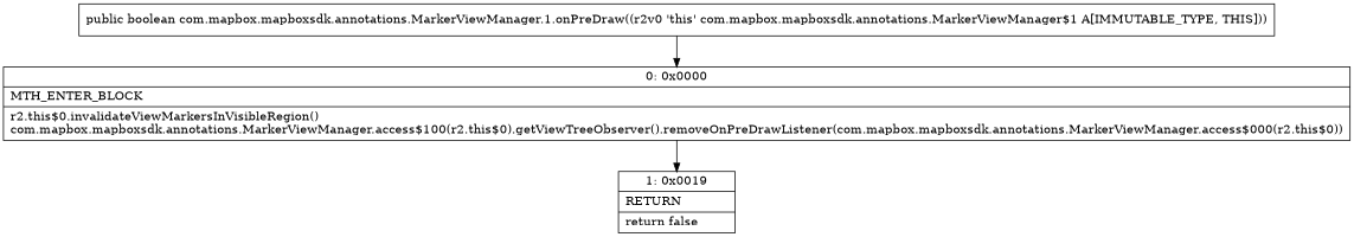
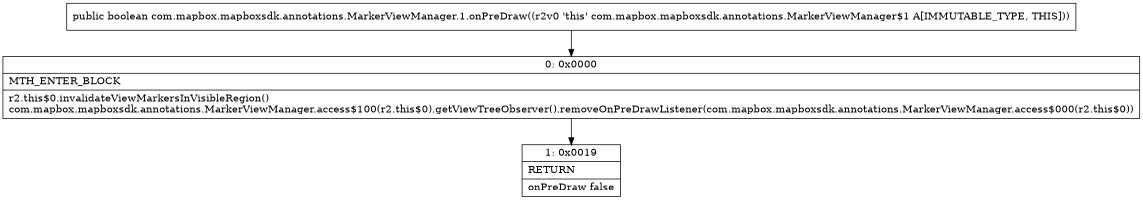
  digraph {
    node [shape=record]
    n1 [label="{0\:\ 0x0000|MTH_ENTER_BLOCK\l|r2.this$0.invalidateViewMarkersInVisibleRegion()\lcom.mapbox.mapboxsdk.annotations.MarkerViewManager.access$100(r2.this$0).getViewTreeObserver().removeOnPreDrawListener(com.mapbox.mapboxsdk.annotations.MarkerViewManager.access$000(r2.this$0))\l}"]
-   n2 [label="{1\:\ 0x0019|RETURN\l|return false\l}"]
+   n2 [label="{1\:\ 0x0019|RETURN\l|onPreDraw false\l}"]
    n3 [label="{public boolean com.mapbox.mapboxsdk.annotations.MarkerViewManager.1.onPreDraw((r2v0 'this' com.mapbox.mapboxsdk.annotations.MarkerViewManager$1 A[IMMUTABLE_TYPE, THIS])) }"]
    n1 -> n2
    n3 -> n1
  }
